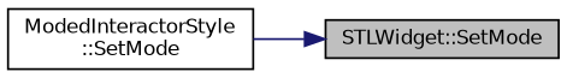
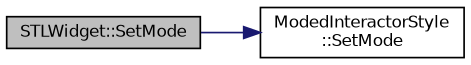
  digraph {
    rankdir=LR
    node [color=black fontname=Helvetica fontsize=10 shape=record style=filled]
    n1 [fillcolor=grey75 fontcolor=black height=0.2 label="STLWidget::SetMode" width=0.4]
    n2 [fillcolor=white height=0.2 label="ModedInteractorStyle\l::SetMode" width=0.4]
-   n2 -> n1 [color=midnightblue fontname=Helvetica fontsize=10 labelfontname=Helvetica labelfontsize=10 style=solid]
+   n1 -> n2 [color=midnightblue fontname=Helvetica fontsize=10 labelfontname=Helvetica labelfontsize=10 style=solid]
  }
